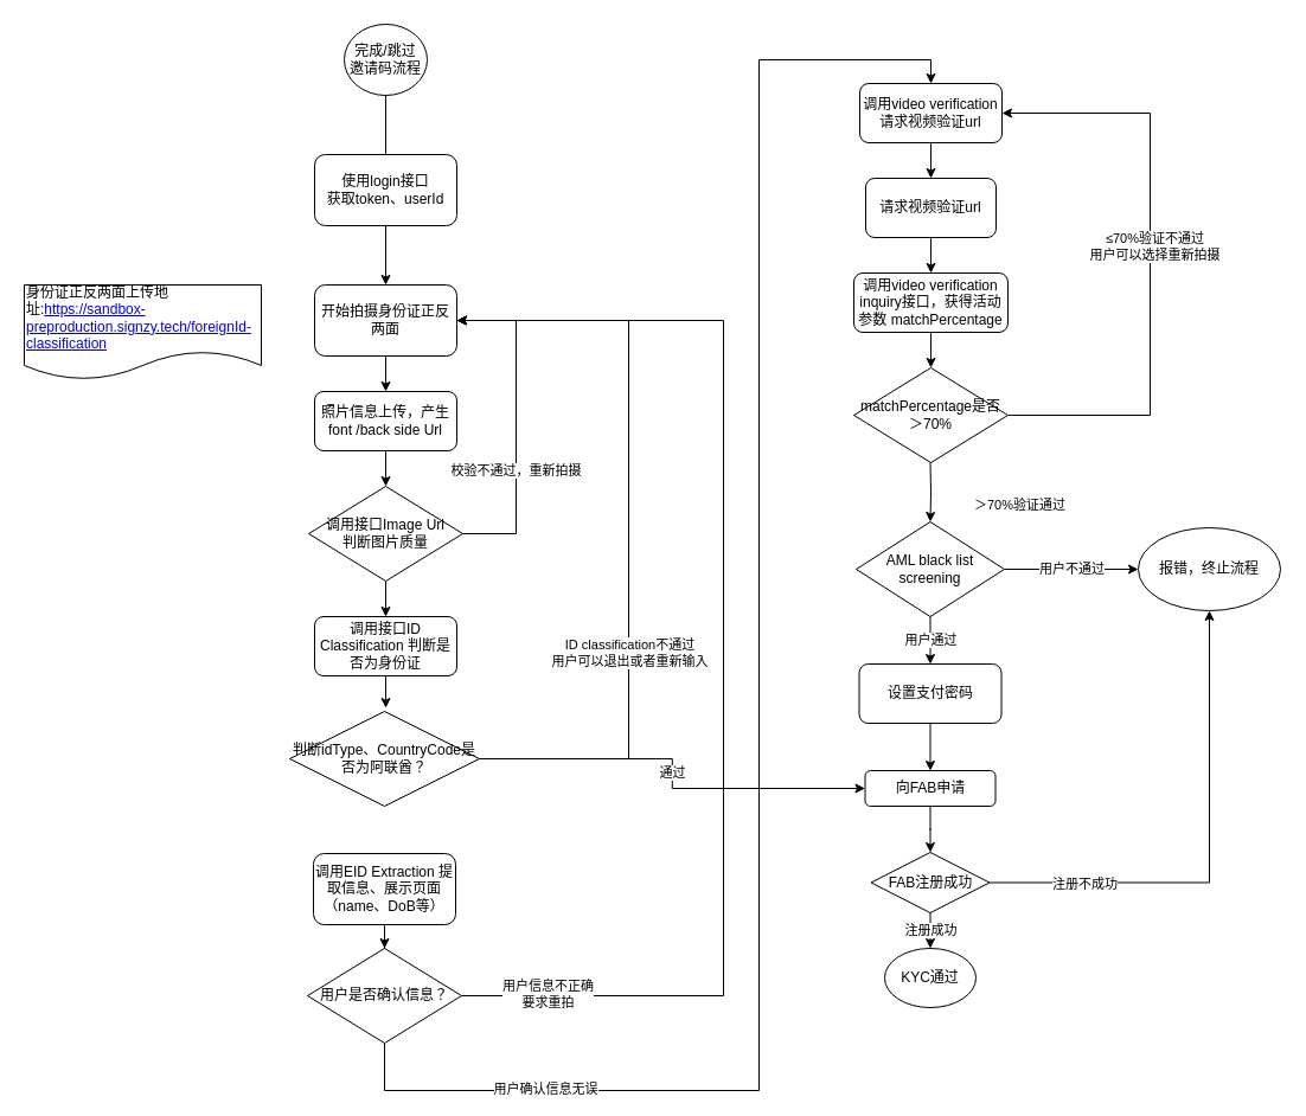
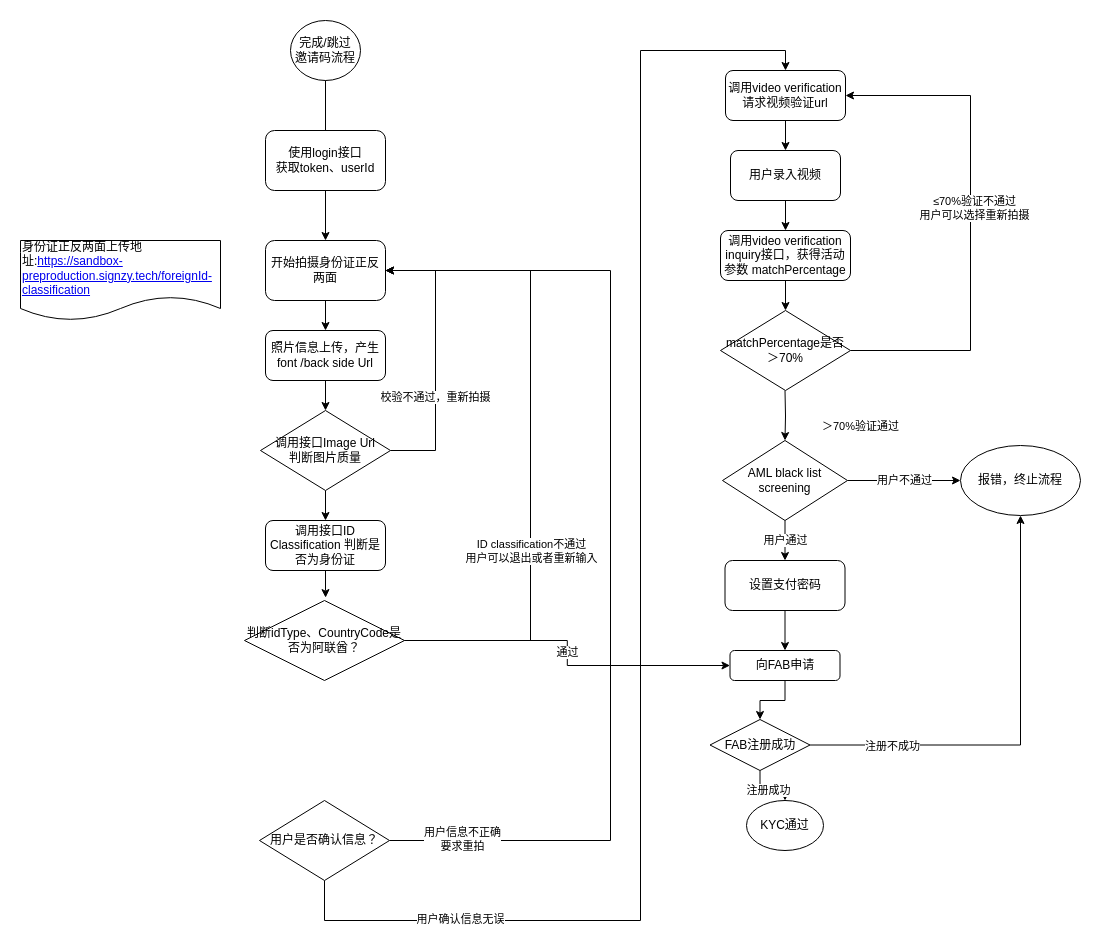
  <mxCell id="0" />
  <mxCell id="1" parent="0" />
  <mxCell id="2" style="edgeStyle=orthogonalEdgeStyle;rounded=0;orthogonalLoop=1;jettySize=auto;html=1;entryX=0.5;entryY=0;entryDx=0;entryDy=0;" parent="1" source="3" target="11" edge="1"><mxGeometry relative="1" as="geometry" /></mxCell>
  <mxCell id="3" value="开始拍摄身份证正反两面" style="rounded=1;whiteSpace=wrap;html=1;" parent="1" vertex="1"><mxGeometry x="265" y="240" width="120" height="60" as="geometry" /></mxCell>
  <mxCell id="4" style="edgeStyle=orthogonalEdgeStyle;rounded=0;orthogonalLoop=1;jettySize=auto;html=1;startArrow=none;" parent="1" source="33" target="3" edge="1"><mxGeometry relative="1" as="geometry" /></mxCell>
  <mxCell id="5" value="完成/跳过&lt;br&gt;邀请码流程" style="ellipse;whiteSpace=wrap;html=1;" parent="1" vertex="1"><mxGeometry x="290" y="20" width="70" height="60" as="geometry" /></mxCell>
  <mxCell id="6" style="edgeStyle=orthogonalEdgeStyle;rounded=0;orthogonalLoop=1;jettySize=auto;html=1;entryX=1;entryY=0.5;entryDx=0;entryDy=0;" parent="1" source="9" target="3" edge="1"><mxGeometry relative="1" as="geometry"><Array as="points"><mxPoint x="435" y="450" /><mxPoint x="435" y="270" /></Array></mxGeometry></mxCell>
  <mxCell id="7" value="校验不通过，重新拍摄" style="edgeLabel;html=1;align=center;verticalAlign=middle;resizable=0;points=[];" parent="6" vertex="1" connectable="0"><mxGeometry x="-0.244" y="1" relative="1" as="geometry"><mxPoint y="5" as="offset" /></mxGeometry></mxCell>
  <mxCell id="8" style="edgeStyle=orthogonalEdgeStyle;rounded=0;orthogonalLoop=1;jettySize=auto;html=1;entryX=0.5;entryY=0;entryDx=0;entryDy=0;" parent="1" source="9" target="13" edge="1"><mxGeometry relative="1" as="geometry" /></mxCell>
  <mxCell id="9" value="调用接口Image Url&lt;br&gt;判断图片质量" style="rhombus;whiteSpace=wrap;html=1;" parent="1" vertex="1"><mxGeometry x="260" y="410" width="130" height="80" as="geometry" /></mxCell>
  <mxCell id="10" style="edgeStyle=orthogonalEdgeStyle;rounded=0;orthogonalLoop=1;jettySize=auto;html=1;entryX=0.5;entryY=0;entryDx=0;entryDy=0;" parent="1" source="11" target="9" edge="1"><mxGeometry relative="1" as="geometry" /></mxCell>
  <mxCell id="11" value="照片信息上传，产生font /back side Url" style="rounded=1;whiteSpace=wrap;html=1;" parent="1" vertex="1"><mxGeometry x="265" y="330" width="120" height="50" as="geometry" /></mxCell>
  <mxCell id="12" style="edgeStyle=orthogonalEdgeStyle;rounded=0;orthogonalLoop=1;jettySize=auto;html=1;entryX=0.507;entryY=-0.036;entryDx=0;entryDy=0;entryPerimeter=0;" edge="1" parent="1" source="13" target="39"><mxGeometry relative="1" as="geometry" /></mxCell>
  <mxCell id="13" value="调用接口ID Classification 判断是否为身份证" style="rounded=1;whiteSpace=wrap;html=1;" parent="1" vertex="1"><mxGeometry x="265" y="520" width="120" height="50" as="geometry" /></mxCell>
  <mxCell id="14" style="edgeStyle=orthogonalEdgeStyle;rounded=0;orthogonalLoop=1;jettySize=auto;html=1;entryX=1;entryY=0.5;entryDx=0;entryDy=0;" edge="1" parent="1" source="18" target="3"><mxGeometry relative="1" as="geometry"><Array as="points"><mxPoint x="610" y="840" /><mxPoint x="610" y="270" /></Array></mxGeometry></mxCell>
  <mxCell id="15" value="用户信息不正确&lt;br&gt;要求重拍" style="edgeLabel;html=1;align=center;verticalAlign=middle;resizable=0;points=[];" vertex="1" connectable="0" parent="14"><mxGeometry x="-0.858" y="2" relative="1" as="geometry"><mxPoint as="offset" /></mxGeometry></mxCell>
  <mxCell id="16" style="edgeStyle=orthogonalEdgeStyle;rounded=0;orthogonalLoop=1;jettySize=auto;html=1;entryX=0.5;entryY=0;entryDx=0;entryDy=0;" edge="1" parent="1" source="18" target="43"><mxGeometry relative="1" as="geometry"><Array as="points"><mxPoint x="324" y="920" /><mxPoint x="640" y="920" /><mxPoint x="640" y="50" /><mxPoint x="785" y="50" /></Array></mxGeometry></mxCell>
  <mxCell id="17" value="用户确认信息无误" style="edgeLabel;html=1;align=center;verticalAlign=middle;resizable=0;points=[];" vertex="1" connectable="0" parent="16"><mxGeometry x="-0.748" y="2" relative="1" as="geometry"><mxPoint as="offset" /></mxGeometry></mxCell>
  <mxCell id="18" value="用户是否确认信息？" style="rhombus;whiteSpace=wrap;html=1;" parent="1" vertex="1"><mxGeometry x="259" y="800" width="130" height="80" as="geometry" /></mxCell>
  <mxCell id="19" value="&lt;br&gt;&lt;br&gt;&lt;span style=&quot;color: rgb(0 , 0 , 0) ; font-family: &amp;#34;helvetica&amp;#34; ; font-size: 11px ; font-style: normal ; font-weight: 400 ; letter-spacing: normal ; text-align: center ; text-indent: 0px ; text-transform: none ; word-spacing: 0px ; background-color: rgb(255 , 255 , 255) ; display: inline ; float: none&quot;&gt;＞70%验证通过&lt;/span&gt;&lt;br style=&quot;color: rgb(0 , 0 , 0) ; font-family: &amp;#34;helvetica&amp;#34; ; font-size: 11px ; font-style: normal ; font-weight: 400 ; letter-spacing: normal ; text-align: center ; text-indent: 0px ; text-transform: none ; word-spacing: 0px&quot;&gt;&lt;br&gt;" style="edgeStyle=orthogonalEdgeStyle;rounded=0;orthogonalLoop=1;jettySize=auto;html=1;entryX=0.5;entryY=0;entryDx=0;entryDy=0;" parent="1" target="22" edge="1"><mxGeometry x="0.2" y="75" relative="1" as="geometry"><mxPoint x="784.5" y="390" as="sourcePoint" /><mxPoint as="offset" /></mxGeometry></mxCell>
  <mxCell id="20" value="用户不通过" style="edgeStyle=orthogonalEdgeStyle;rounded=0;orthogonalLoop=1;jettySize=auto;html=1;entryX=0;entryY=0.5;entryDx=0;entryDy=0;" parent="1" source="22" target="23" edge="1"><mxGeometry relative="1" as="geometry"><mxPoint x="964.5" y="480" as="targetPoint" /></mxGeometry></mxCell>
  <mxCell id="21" value="用户通过" style="edgeStyle=orthogonalEdgeStyle;rounded=0;orthogonalLoop=1;jettySize=auto;html=1;" parent="1" source="22" target="25" edge="1"><mxGeometry relative="1" as="geometry" /></mxCell>
  <mxCell id="22" value="AML black list&lt;br&gt;screening" style="rhombus;whiteSpace=wrap;html=1;" parent="1" vertex="1"><mxGeometry x="722" y="440" width="125" height="80" as="geometry" /></mxCell>
  <mxCell id="23" value="报错，终止流程" style="ellipse;whiteSpace=wrap;html=1;" parent="1" vertex="1"><mxGeometry x="960" y="445" width="120" height="70" as="geometry" /></mxCell>
  <mxCell id="24" style="edgeStyle=orthogonalEdgeStyle;rounded=0;orthogonalLoop=1;jettySize=auto;html=1;" parent="1" source="25" target="27" edge="1"><mxGeometry relative="1" as="geometry" /></mxCell>
  <mxCell id="25" value="设置支付密码" style="rounded=1;whiteSpace=wrap;html=1;" parent="1" vertex="1"><mxGeometry x="724.5" y="560" width="120" height="50" as="geometry" /></mxCell>
  <mxCell id="26" style="edgeStyle=orthogonalEdgeStyle;rounded=0;orthogonalLoop=1;jettySize=auto;html=1;entryX=0.5;entryY=0;entryDx=0;entryDy=0;" parent="1" source="27" target="31" edge="1"><mxGeometry relative="1" as="geometry" /></mxCell>
  <mxCell id="27" value="向FAB申请" style="rounded=1;whiteSpace=wrap;html=1;" parent="1" vertex="1"><mxGeometry x="729.5" y="650" width="110" height="30" as="geometry" /></mxCell>
  <mxCell id="28" value="注册成功" style="edgeStyle=orthogonalEdgeStyle;rounded=0;orthogonalLoop=1;jettySize=auto;html=1;entryX=0.5;entryY=0;entryDx=0;entryDy=0;" parent="1" source="31" target="32" edge="1"><mxGeometry relative="1" as="geometry" /></mxCell>
  <mxCell id="29" style="edgeStyle=orthogonalEdgeStyle;rounded=0;orthogonalLoop=1;jettySize=auto;html=1;entryX=0.5;entryY=1;entryDx=0;entryDy=0;" parent="1" source="31" target="23" edge="1"><mxGeometry relative="1" as="geometry"><mxPoint x="1024.5" y="515" as="targetPoint" /></mxGeometry></mxCell>
  <mxCell id="30" value="注册不成功" style="edgeLabel;html=1;align=center;verticalAlign=middle;resizable=0;points=[];" parent="29" vertex="1" connectable="0"><mxGeometry x="-0.828" y="-1" relative="1" as="geometry"><mxPoint x="44" as="offset" /></mxGeometry></mxCell>
- <mxCell id="31" value="FAB注册成功" style="rhombus;whiteSpace=wrap;html=1;" parent="1" vertex="1"><mxGeometry x="734.5" y="719" width="100" height="51" as="geometry" /></mxCell>
+ <mxCell id="31" value="FAB注册成功" style="rhombus;whiteSpace=wrap;html=1;" parent="1" vertex="1"><mxGeometry x="709.5" y="719" width="100" height="51" as="geometry" /></mxCell>
  <mxCell id="32" value="KYC通过" style="ellipse;whiteSpace=wrap;html=1;" parent="1" vertex="1"><mxGeometry x="746" y="800" width="77" height="50" as="geometry" /></mxCell>
  <mxCell id="33" value="使用login接口&lt;br&gt;获取token、userId" style="rounded=1;whiteSpace=wrap;html=1;" vertex="1" parent="1"><mxGeometry x="265" y="130" width="120" height="60" as="geometry" /></mxCell>
  <mxCell id="34" value="" style="edgeStyle=orthogonalEdgeStyle;rounded=0;orthogonalLoop=1;jettySize=auto;html=1;endArrow=none;" edge="1" parent="1" source="5" target="33"><mxGeometry relative="1" as="geometry"><mxPoint x="340" y="20" as="sourcePoint" /><mxPoint x="325" y="240" as="targetPoint" /></mxGeometry></mxCell>
  <mxCell id="35" value="身份证正反两面上传地址:&lt;a href=&quot;https://sandbox-preproduction.signzy.tech/foreignId-classification&quot;&gt;https://sandbox-preproduction.signzy.tech/foreignId-classification&lt;/a&gt;" style="shape=document;whiteSpace=wrap;html=1;boundedLbl=1;align=left;" vertex="1" parent="1"><mxGeometry x="20" y="240" width="200" height="80" as="geometry" /></mxCell>
  <mxCell id="36" style="edgeStyle=orthogonalEdgeStyle;rounded=0;orthogonalLoop=1;jettySize=auto;html=1;entryX=1;entryY=0.5;entryDx=0;entryDy=0;" edge="1" parent="1" source="39" target="3"><mxGeometry relative="1" as="geometry"><Array as="points"><mxPoint x="530" y="640" /><mxPoint x="530" y="270" /></Array></mxGeometry></mxCell>
  <mxCell id="37" value="ID classification不通过&lt;br&gt;用户可以退出或者重新输入" style="edgeLabel;html=1;align=center;verticalAlign=middle;resizable=0;points=[];" vertex="1" connectable="0" parent="36"><mxGeometry x="-0.325" relative="1" as="geometry"><mxPoint as="offset" /></mxGeometry></mxCell>
  <mxCell id="38" value="通过" style="edgeStyle=orthogonalEdgeStyle;rounded=0;orthogonalLoop=1;jettySize=auto;html=1;" edge="1" parent="1" source="39" target="27"><mxGeometry relative="1" as="geometry" /></mxCell>
  <mxCell id="39" value="判断idType、CountryCode是否为阿联酋？" style="rhombus;whiteSpace=wrap;html=1;align=center;" vertex="1" parent="1"><mxGeometry x="244" y="600" width="160" height="80" as="geometry" /></mxCell>
- <mxCell id="40" style="edgeStyle=orthogonalEdgeStyle;rounded=0;orthogonalLoop=1;jettySize=auto;html=1;entryX=0.5;entryY=0;entryDx=0;entryDy=0;" edge="1" parent="1" source="41" target="18"><mxGeometry relative="1" as="geometry" /></mxCell>
- <mxCell id="41" value="调用EID Extraction 提取信息、展示页面（name、DoB等）" style="rounded=1;whiteSpace=wrap;html=1;align=center;" vertex="1" parent="1"><mxGeometry x="264" y="720" width="120" height="60" as="geometry" /></mxCell>
  <mxCell id="42" style="edgeStyle=orthogonalEdgeStyle;rounded=0;orthogonalLoop=1;jettySize=auto;html=1;" edge="1" parent="1" source="43" target="45"><mxGeometry relative="1" as="geometry" /></mxCell>
  <mxCell id="43" value="调用video verification&lt;br&gt;请求视频验证url" style="rounded=1;whiteSpace=wrap;html=1;" vertex="1" parent="1"><mxGeometry x="725" y="70" width="120" height="50" as="geometry" /></mxCell>
  <mxCell id="44" style="edgeStyle=orthogonalEdgeStyle;rounded=0;orthogonalLoop=1;jettySize=auto;html=1;entryX=0.5;entryY=0;entryDx=0;entryDy=0;" edge="1" parent="1" source="45" target="47"><mxGeometry relative="1" as="geometry" /></mxCell>
- <mxCell id="45" value="请求视频验证url" style="rounded=1;whiteSpace=wrap;html=1;align=center;" vertex="1" parent="1"><mxGeometry x="730" y="150" width="110" height="50" as="geometry" /></mxCell>
+ <mxCell id="45" value="用户录入视频" style="rounded=1;whiteSpace=wrap;html=1;align=center;" vertex="1" parent="1"><mxGeometry x="730" y="150" width="110" height="50" as="geometry" /></mxCell>
  <mxCell id="46" style="edgeStyle=orthogonalEdgeStyle;rounded=0;orthogonalLoop=1;jettySize=auto;html=1;entryX=0.5;entryY=0;entryDx=0;entryDy=0;" edge="1" parent="1" source="47" target="50"><mxGeometry relative="1" as="geometry" /></mxCell>
  <mxCell id="47" value="调用video verification inquiry接口，获得活动参数 matchPercentage" style="rounded=1;whiteSpace=wrap;html=1;align=center;" vertex="1" parent="1"><mxGeometry x="720" y="230" width="130" height="50" as="geometry" /></mxCell>
  <mxCell id="48" style="edgeStyle=orthogonalEdgeStyle;rounded=0;orthogonalLoop=1;jettySize=auto;html=1;entryX=1;entryY=0.5;entryDx=0;entryDy=0;" edge="1" parent="1" source="50" target="43"><mxGeometry relative="1" as="geometry"><Array as="points"><mxPoint x="970" y="350" /><mxPoint x="970" y="95" /></Array></mxGeometry></mxCell>
  <mxCell id="49" value="≤70%验证不通过&lt;br&gt;用户可以选择重新拍摄" style="edgeLabel;html=1;align=center;verticalAlign=middle;resizable=0;points=[];" vertex="1" connectable="0" parent="48"><mxGeometry x="0.051" y="-3" relative="1" as="geometry"><mxPoint as="offset" /></mxGeometry></mxCell>
  <mxCell id="50" value="matchPercentage是否＞70%" style="rhombus;whiteSpace=wrap;html=1;" vertex="1" parent="1"><mxGeometry x="720" y="310" width="130" height="80" as="geometry" /></mxCell>
